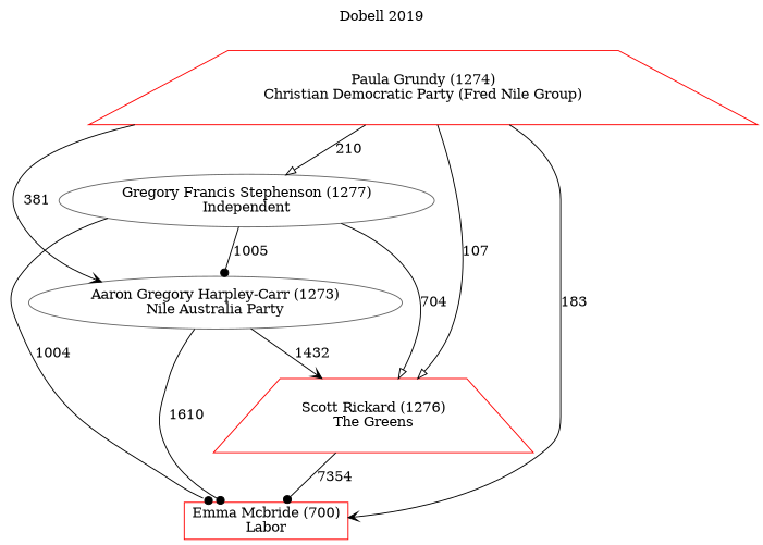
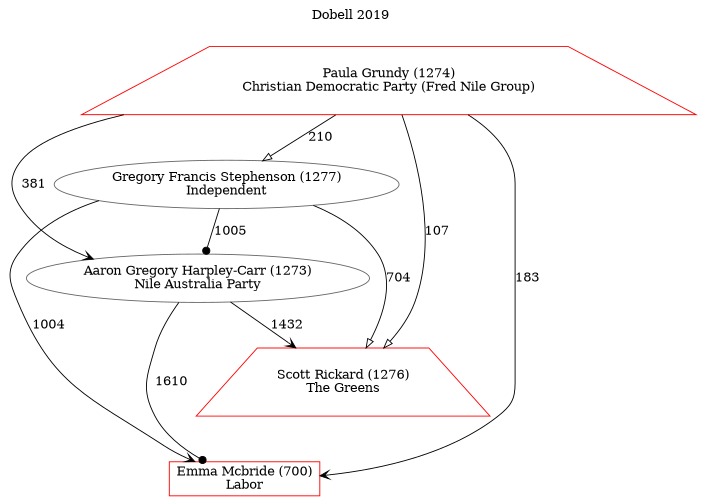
  digraph {
    label="Dobell 2019"
    labelloc=t
    mclimit=10
    node [color=red shape=ellipse]
    edge [arrowhead=vee]
    n1 [color=gray40 label="Aaron Gregory Harpley-Carr (1273)\nNile Australia Party"]
    n2 [label="Emma Mcbride (700)\nLabor" shape=box]
    n3 [label="Scott Rickard (1276)\nThe Greens" shape=trapezium]
    n4 [color=gray40 label="Gregory Francis Stephenson (1277)\nIndependent"]
    n5 [label="Paula Grundy (1274)\nChristian Democratic Party (Fred Nile Group)" shape=trapezium]
    n1 -> n2 [arrowhead=dot label=1610]
    n1 -> n3 [label=1432]
-   n3 -> n2 [arrowhead=dot label=7354]
    n4 -> n1 [arrowhead=dot label=1005]
-   n4 -> n2 [arrowhead=dot label=1004]
+   n4 -> n2 [label=1004]
    n4 -> n3 [arrowhead=onormal label=704]
    n5 -> n1 [label=381]
    n5 -> n2 [label=183]
    n5 -> n3 [arrowhead=onormal label=107]
    n5 -> n4 [arrowhead=onormal label=210]
  }
